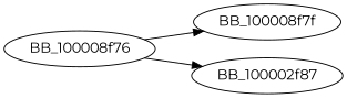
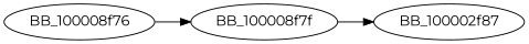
  digraph {
    fontname=Montserrat
    rankdir=LR
    node [fontname=Montserrat]
    edge [fontname=Montserrat]
    BB_100008f76
    BB_100008f7f
    n3 [label=BB_100002f87]
    BB_100008f76 -> BB_100008f7f
-   BB_100008f76 -> n3
+   BB_100008f7f -> n3
  }
